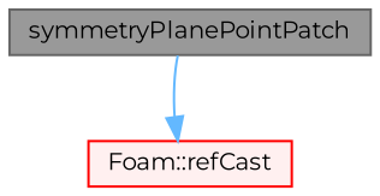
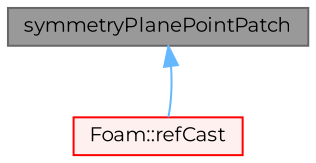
  digraph {
    rankdir=TB
    fontname=Montserrat
    node [fontname=Montserrat fontsize=10 shape=box style=filled]
    n1 [color=gray40 fillcolor=grey60 fontcolor=black height=0.2 label=symmetryPlanePointPatch width=0.4]
    n2 [color=red fillcolor="#FFF0F0" height=0.2 label="Foam::refCast" width=0.4]
-   n1 -> n2 [color=steelblue1 fontname=Montserrat fontsize=10 labelfontname=Helvetica labelfontsize=10 style=solid]
+   n2 -> n1 [color=steelblue1 fontname=Montserrat fontsize=10 labelfontname=Helvetica labelfontsize=10 style=solid]
  }
